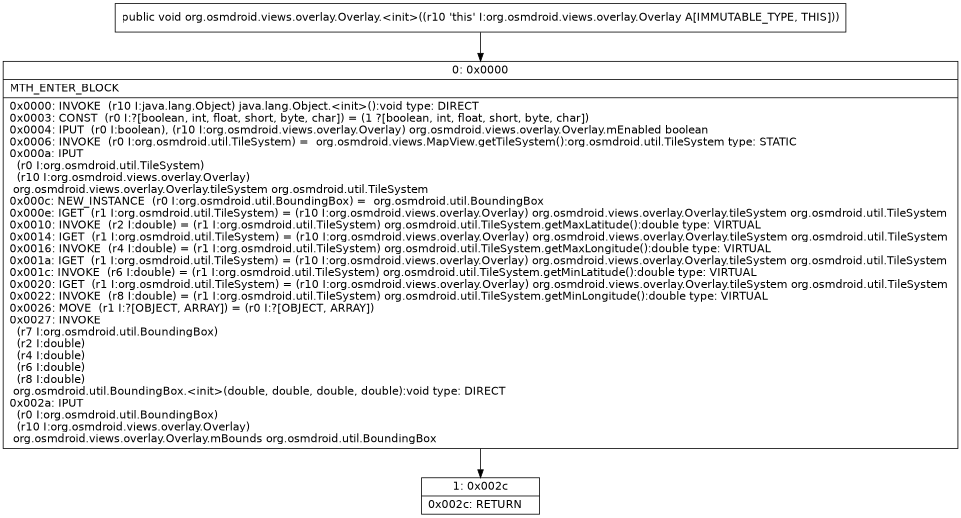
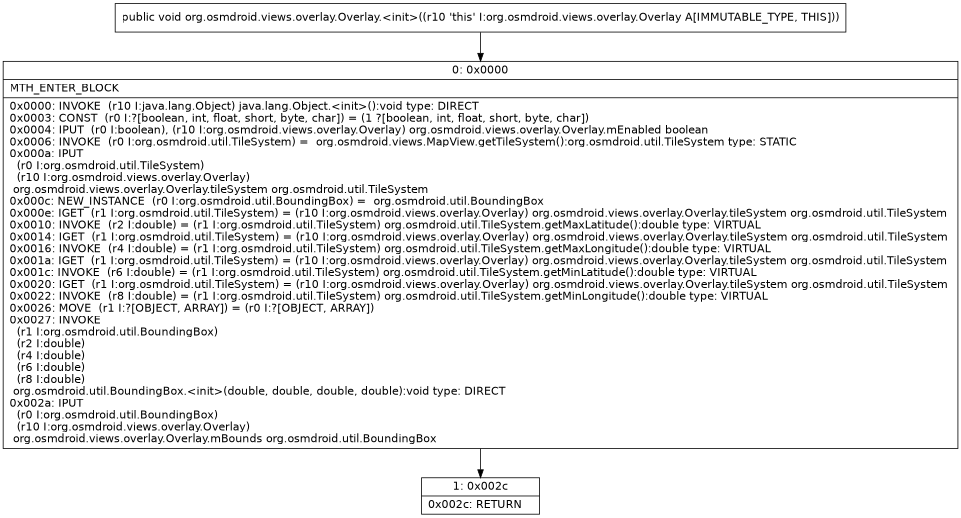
  digraph {
    fontname="DejaVu Sans"
    node [shape=record fontname="DejaVu Sans"]
    edge [fontname="DejaVu Sans"]
-   n1 [label="{0\:\ 0x0000|MTH_ENTER_BLOCK\l|0x0000: INVOKE  (r10 I:java.lang.Object) java.lang.Object.\<init\>():void type: DIRECT \l0x0003: CONST  (r0 I:?[boolean, int, float, short, byte, char]) = (1 ?[boolean, int, float, short, byte, char]) \l0x0004: IPUT  (r0 I:boolean), (r10 I:org.osmdroid.views.overlay.Overlay) org.osmdroid.views.overlay.Overlay.mEnabled boolean \l0x0006: INVOKE  (r0 I:org.osmdroid.util.TileSystem) =  org.osmdroid.views.MapView.getTileSystem():org.osmdroid.util.TileSystem type: STATIC \l0x000a: IPUT  \l  (r0 I:org.osmdroid.util.TileSystem)\l  (r10 I:org.osmdroid.views.overlay.Overlay)\l org.osmdroid.views.overlay.Overlay.tileSystem org.osmdroid.util.TileSystem \l0x000c: NEW_INSTANCE  (r0 I:org.osmdroid.util.BoundingBox) =  org.osmdroid.util.BoundingBox \l0x000e: IGET  (r1 I:org.osmdroid.util.TileSystem) = (r10 I:org.osmdroid.views.overlay.Overlay) org.osmdroid.views.overlay.Overlay.tileSystem org.osmdroid.util.TileSystem \l0x0010: INVOKE  (r2 I:double) = (r1 I:org.osmdroid.util.TileSystem) org.osmdroid.util.TileSystem.getMaxLatitude():double type: VIRTUAL \l0x0014: IGET  (r1 I:org.osmdroid.util.TileSystem) = (r10 I:org.osmdroid.views.overlay.Overlay) org.osmdroid.views.overlay.Overlay.tileSystem org.osmdroid.util.TileSystem \l0x0016: INVOKE  (r4 I:double) = (r1 I:org.osmdroid.util.TileSystem) org.osmdroid.util.TileSystem.getMaxLongitude():double type: VIRTUAL \l0x001a: IGET  (r1 I:org.osmdroid.util.TileSystem) = (r10 I:org.osmdroid.views.overlay.Overlay) org.osmdroid.views.overlay.Overlay.tileSystem org.osmdroid.util.TileSystem \l0x001c: INVOKE  (r6 I:double) = (r1 I:org.osmdroid.util.TileSystem) org.osmdroid.util.TileSystem.getMinLatitude():double type: VIRTUAL \l0x0020: IGET  (r1 I:org.osmdroid.util.TileSystem) = (r10 I:org.osmdroid.views.overlay.Overlay) org.osmdroid.views.overlay.Overlay.tileSystem org.osmdroid.util.TileSystem \l0x0022: INVOKE  (r8 I:double) = (r1 I:org.osmdroid.util.TileSystem) org.osmdroid.util.TileSystem.getMinLongitude():double type: VIRTUAL \l0x0026: MOVE  (r1 I:?[OBJECT, ARRAY]) = (r0 I:?[OBJECT, ARRAY]) \l0x0027: INVOKE  \l  (r7 I:org.osmdroid.util.BoundingBox)\l  (r2 I:double)\l  (r4 I:double)\l  (r6 I:double)\l  (r8 I:double)\l org.osmdroid.util.BoundingBox.\<init\>(double, double, double, double):void type: DIRECT \l0x002a: IPUT  \l  (r0 I:org.osmdroid.util.BoundingBox)\l  (r10 I:org.osmdroid.views.overlay.Overlay)\l org.osmdroid.views.overlay.Overlay.mBounds org.osmdroid.util.BoundingBox \l}"]
+   n1 [label="{0\:\ 0x0000|MTH_ENTER_BLOCK\l|0x0000: INVOKE  (r10 I:java.lang.Object) java.lang.Object.\<init\>():void type: DIRECT \l0x0003: CONST  (r0 I:?[boolean, int, float, short, byte, char]) = (1 ?[boolean, int, float, short, byte, char]) \l0x0004: IPUT  (r0 I:boolean), (r10 I:org.osmdroid.views.overlay.Overlay) org.osmdroid.views.overlay.Overlay.mEnabled boolean \l0x0006: INVOKE  (r0 I:org.osmdroid.util.TileSystem) =  org.osmdroid.views.MapView.getTileSystem():org.osmdroid.util.TileSystem type: STATIC \l0x000a: IPUT  \l  (r0 I:org.osmdroid.util.TileSystem)\l  (r10 I:org.osmdroid.views.overlay.Overlay)\l org.osmdroid.views.overlay.Overlay.tileSystem org.osmdroid.util.TileSystem \l0x000c: NEW_INSTANCE  (r0 I:org.osmdroid.util.BoundingBox) =  org.osmdroid.util.BoundingBox \l0x000e: IGET  (r1 I:org.osmdroid.util.TileSystem) = (r10 I:org.osmdroid.views.overlay.Overlay) org.osmdroid.views.overlay.Overlay.tileSystem org.osmdroid.util.TileSystem \l0x0010: INVOKE  (r2 I:double) = (r1 I:org.osmdroid.util.TileSystem) org.osmdroid.util.TileSystem.getMaxLatitude():double type: VIRTUAL \l0x0014: IGET  (r1 I:org.osmdroid.util.TileSystem) = (r10 I:org.osmdroid.views.overlay.Overlay) org.osmdroid.views.overlay.Overlay.tileSystem org.osmdroid.util.TileSystem \l0x0016: INVOKE  (r4 I:double) = (r1 I:org.osmdroid.util.TileSystem) org.osmdroid.util.TileSystem.getMaxLongitude():double type: VIRTUAL \l0x001a: IGET  (r1 I:org.osmdroid.util.TileSystem) = (r10 I:org.osmdroid.views.overlay.Overlay) org.osmdroid.views.overlay.Overlay.tileSystem org.osmdroid.util.TileSystem \l0x001c: INVOKE  (r6 I:double) = (r1 I:org.osmdroid.util.TileSystem) org.osmdroid.util.TileSystem.getMinLatitude():double type: VIRTUAL \l0x0020: IGET  (r1 I:org.osmdroid.util.TileSystem) = (r10 I:org.osmdroid.views.overlay.Overlay) org.osmdroid.views.overlay.Overlay.tileSystem org.osmdroid.util.TileSystem \l0x0022: INVOKE  (r8 I:double) = (r1 I:org.osmdroid.util.TileSystem) org.osmdroid.util.TileSystem.getMinLongitude():double type: VIRTUAL \l0x0026: MOVE  (r1 I:?[OBJECT, ARRAY]) = (r0 I:?[OBJECT, ARRAY]) \l0x0027: INVOKE  \l  (r1 I:org.osmdroid.util.BoundingBox)\l  (r2 I:double)\l  (r4 I:double)\l  (r6 I:double)\l  (r8 I:double)\l org.osmdroid.util.BoundingBox.\<init\>(double, double, double, double):void type: DIRECT \l0x002a: IPUT  \l  (r0 I:org.osmdroid.util.BoundingBox)\l  (r10 I:org.osmdroid.views.overlay.Overlay)\l org.osmdroid.views.overlay.Overlay.mBounds org.osmdroid.util.BoundingBox \l}"]
    n2 [label="{1\:\ 0x002c|0x002c: RETURN   \l}"]
    n3 [label="{public void org.osmdroid.views.overlay.Overlay.\<init\>((r10 'this' I:org.osmdroid.views.overlay.Overlay A[IMMUTABLE_TYPE, THIS])) }"]
    n1 -> n2
    n3 -> n1
  }
